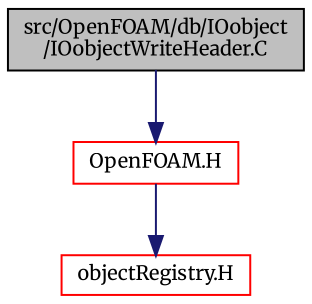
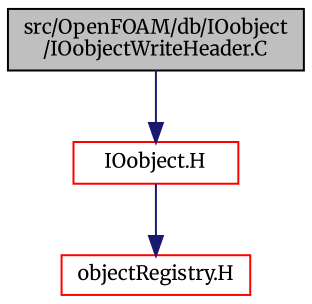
  digraph {
    fontname=Merriweather
    node [color=red fontname=Merriweather fontsize=10 shape=record]
    edge [color=midnightblue fontname=Merriweather fontsize=10 labelfontname=FreeSans labelfontsize=10 style=solid]
    n1 [color=black fillcolor=grey75 fontcolor=black height=0.2 label="src/OpenFOAM/db/IOobject\l/IOobjectWriteHeader.C" style=filled width=0.4]
-   n2 [height=0.2 label="OpenFOAM.H" width=0.4]
+   n2 [height=0.2 label="IOobject.H" width=0.4]
    n3 [height=0.2 label="objectRegistry.H" width=0.4]
    n1 -> n2
    n2 -> n3
  }
